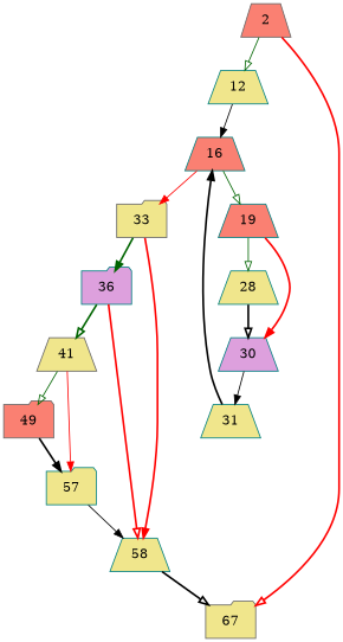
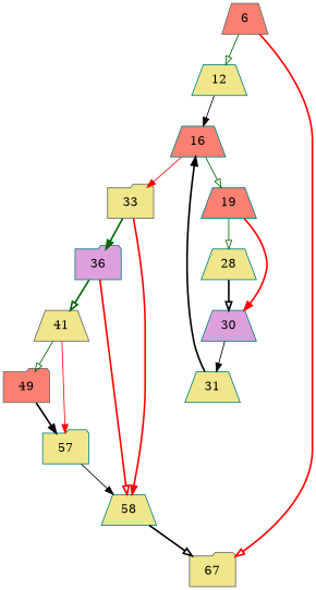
  strict digraph {
    node [color=teal fillcolor=khaki shape=trapezium style=filled]
    edge [arrowhead=normal style=bold]
-   2 [color=gray40 entry=true fillcolor=salmon]
+   2 [color=gray40 entry=true fillcolor=salmon label=6]
    12
    n3 [color=gray40 label=67 shape=folder]
    16 [fillcolor=salmon]
    19 [fillcolor=salmon]
    33 [color=gray40 shape=folder]
    28
    30 [fillcolor=plum]
    36 [fillcolor=plum shape=folder]
    58
    31
    41 [color=gray40]
    49 [color=gray40 fillcolor=salmon shape=folder]
    57 [shape=folder]
    2 -> 12 [arrowhead=onormal color=darkgreen cond=true style=solid]
    2 -> n3 [arrowhead=onormal color=red cond=false]
    12 -> 16 [style=solid]
    16 -> 19 [arrowhead=onormal color=darkgreen cond=true style=solid]
    16 -> 33 [color=red cond=false style=solid]
    19 -> 28 [arrowhead=onormal color=darkgreen cond=true style=solid]
    19 -> 30 [color=red cond=false]
    33 -> 36 [color=darkgreen cond=true]
    33 -> 58 [color=red cond=false]
    28 -> 30 [arrowhead=onormal]
    30 -> 31 [style=solid]
    36 -> 58 [arrowhead=onormal color=red cond=false]
    36 -> 41 [arrowhead=onormal color=darkgreen cond=true]
    58 -> n3 [arrowhead=onormal]
    31 -> 16
    41 -> 49 [arrowhead=onormal color=darkgreen cond=true style=solid]
    41 -> 57 [color=red cond=false style=solid]
    49 -> 57
    57 -> 58 [style=solid]
  }
